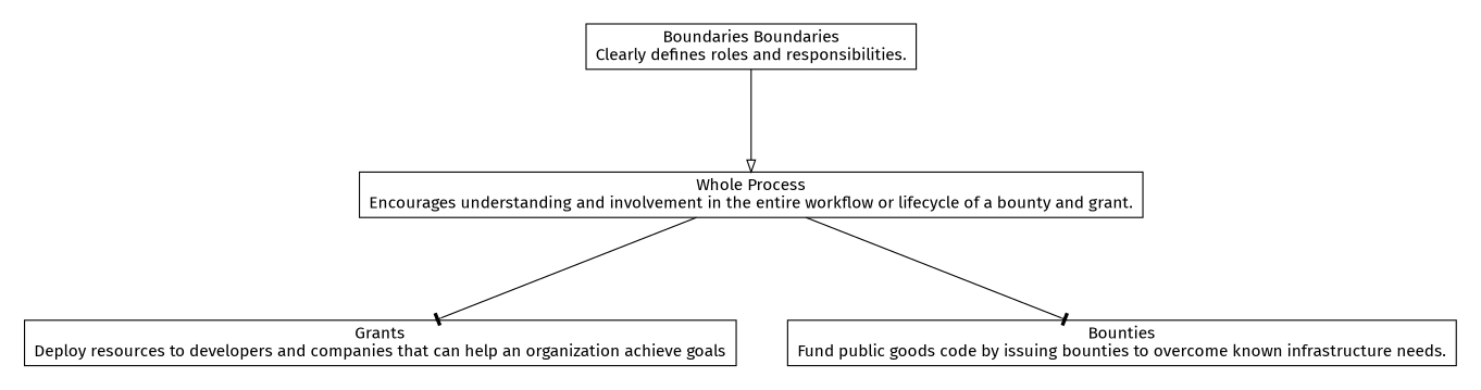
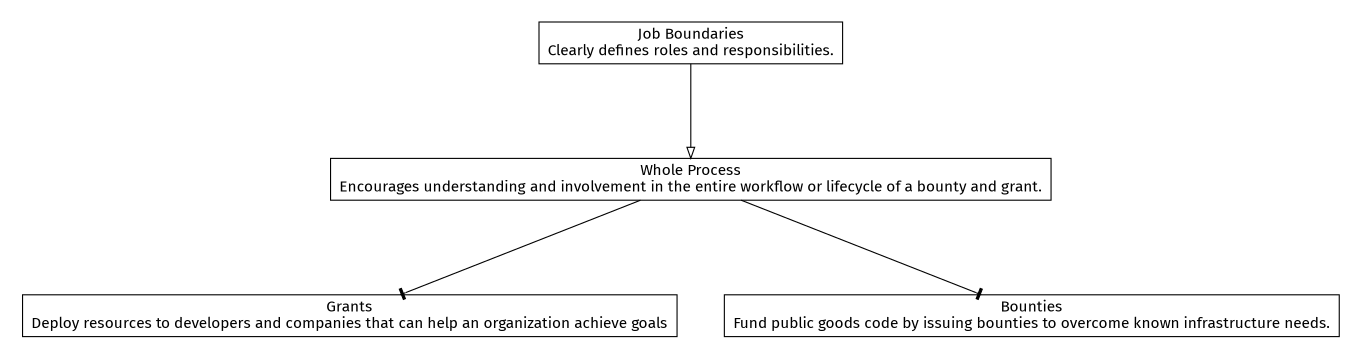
  digraph {
    nodesep=0.6
    rankdir=TB
    ranksep=1.2
    fontname="Fira Sans"
    node [shape=box fontname="Fira Sans"]
    edge [arrowhead=tee fontname="Fira Sans"]
-   n1 [label="Boundaries Boundaries\nClearly defines roles and responsibilities."]
+   n1 [label="Job Boundaries\nClearly defines roles and responsibilities."]
    n2 [label="Bounties\nFund public goods code by issuing bounties to overcome known infrastructure needs."]
    n3 [label="Grants\nDeploy resources to developers and companies that can help an organization achieve goals"]
    n4 [label="Whole Process\nEncourages understanding and involvement in the entire workflow or lifecycle of a bounty and grant."]
    subgraph cluster_1 {
      rank=max
      style=invis
      n1
    }
    subgraph cluster_2 {
      rank=min
      style=invis
      n2
      n3
    }
    n1 -> n4 [arrowhead=onormal]
    n4 -> n2
    n4 -> n3
  }
